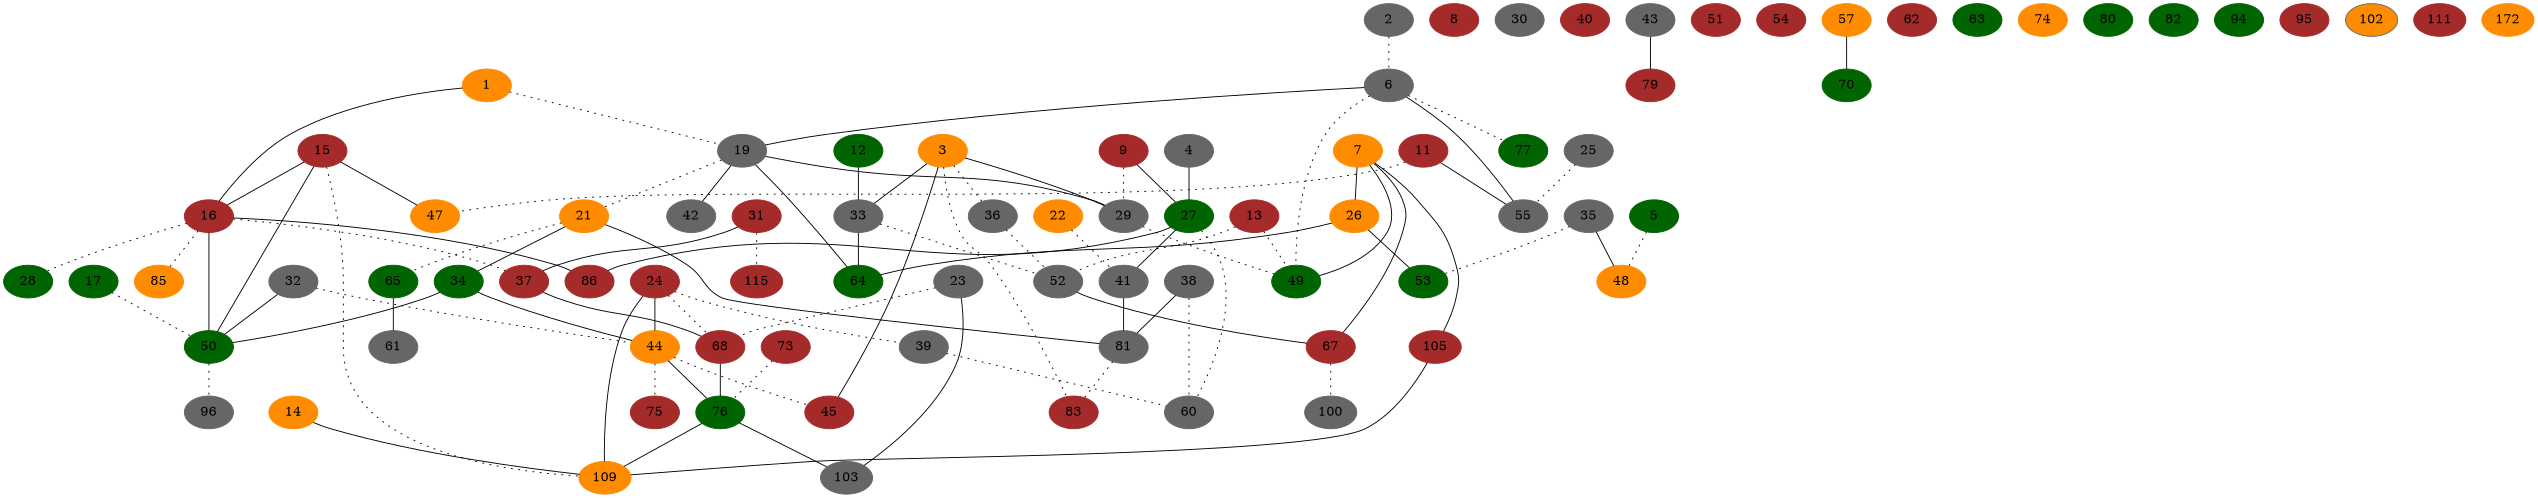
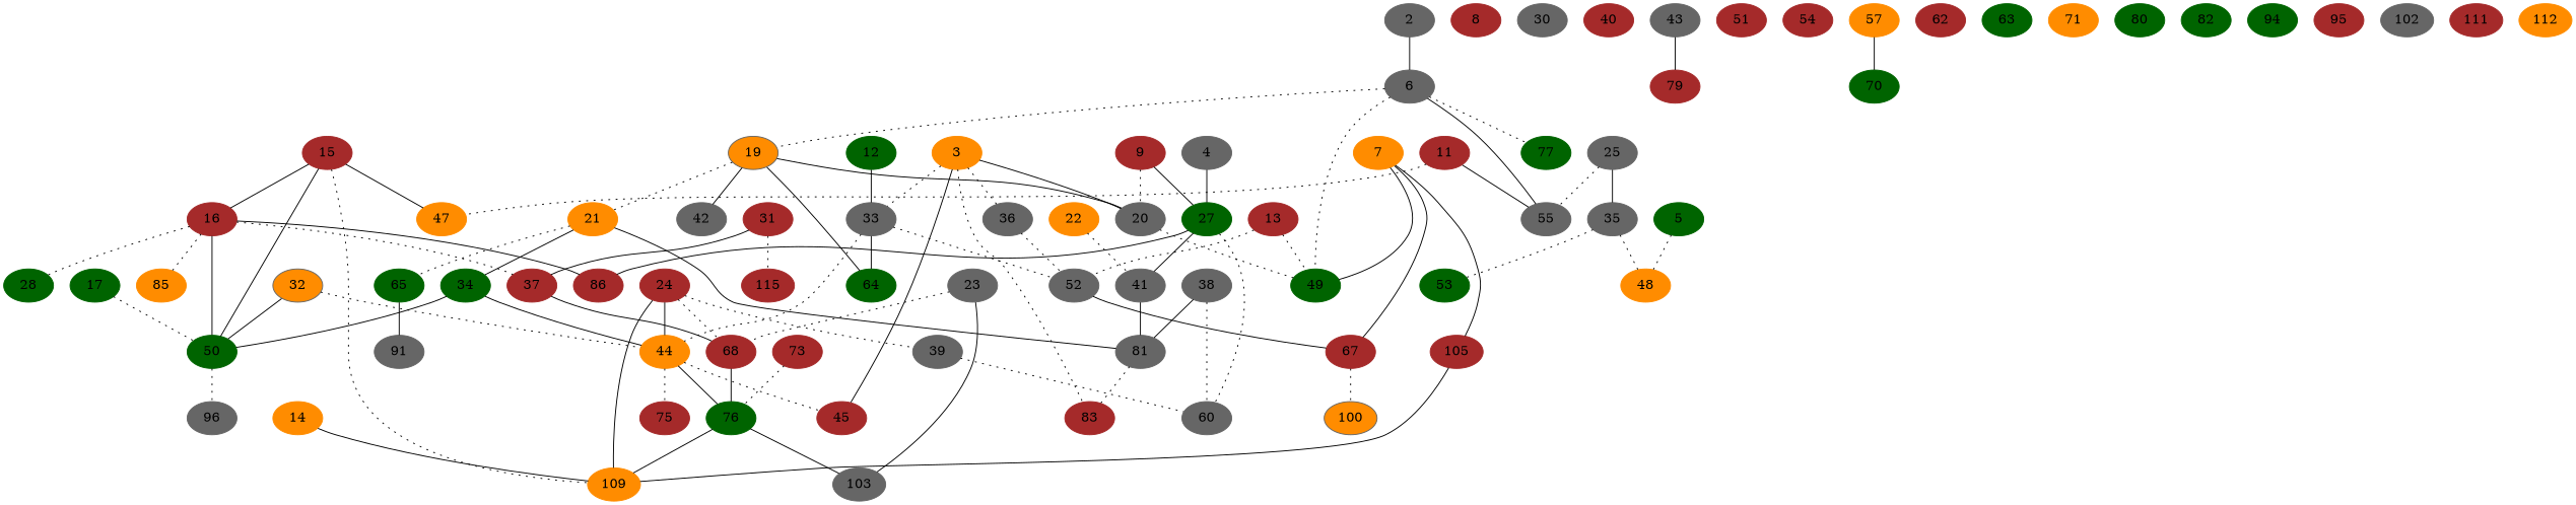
  graph {
    node [color=gray40 style=filled]
    edge [style=solid]
    16 [color=brown super="+56"]
    50 [color=darkgreen super="+58"]
    28 [color=darkgreen]
    37 [color=brown super="+118"]
    86 [color=brown]
    n6 [color=darkorange label=85]
-   1 [color=darkorange]
-   19 [super="+46"]
-   29
+   19 [super="+46" fillcolor=darkorange]
+   29 [label=20]
    21 [color=darkorange super="+107"]
    42
    64 [color=darkgreen]
    6 [super="+18"]
    49 [color=darkgreen super="+93"]
    55 [super="+69"]
    77 [color=darkgreen super="+117"]
    2
    3 [color=darkorange super="+108"]
    33 [super="+66"]
    36 [super="+61"]
    45 [color=brown super="+101"]
    83 [color=brown]
    52 [super="+98"]
    44 [color=darkorange super="+78"]
    27 [color=darkgreen super="+99"]
    41
    60 [super="+97"]
    4
    5 [color=darkgreen]
    48 [color=darkorange]
    7 [color=darkorange super="+10"]
-   26 [color=darkorange super="+114"]
    67 [color=brown super="+104"]
    105 [color=brown]
    53 [color=darkgreen]
-   100
+   100 [fillcolor=darkorange]
    109 [color=darkorange super="+116"]
    8 [color=brown super="+72"]
    9 [color=brown]
    47 [color=darkorange super="+110"]
    11 [color=brown]
    12 [color=darkgreen super="+20"]
    13 [color=brown]
    14 [color=darkorange]
    15 [color=brown]
    96
    68 [color=brown super="+71"]
    17 [color=darkgreen]
    34 [color=darkgreen]
    65 [color=darkgreen super="+90"]
    81 [super="+85"]
-   91 [label=61]
+   91
    22 [color=darkorange super="+106"]
    23 [super="+59"]
    103
    76 [color=darkgreen super="+88"]
    24 [color=brown super="+89"]
    39
    75 [color=brown]
    35 [super="+92"]
    25
    30
    31 [color=brown]
    115 [color=brown]
-   32 [super="+84"]
+   32 [super="+84" fillcolor=darkorange]
    38 [super="+113"]
    40 [color=brown]
    79 [color=brown]
    43
    51 [color=brown]
    54 [color=brown]
    57 [color=darkorange]
    70 [color=darkgreen]
    62 [color=brown]
    63 [color=darkgreen]
    73 [color=brown]
-   74 [color=darkorange]
+   74 [color=darkorange label=71]
    80 [color=darkgreen]
    82 [color=darkgreen]
    94 [color=darkgreen]
    95 [color=brown]
-   102 [fillcolor=darkorange]
+   102
    111 [color=brown]
-   112 [color=darkorange label=172]
+   112 [color=darkorange]
    16 -- 50 [weight=3]
    16 -- 28 [style=dotted]
    16 -- 37 [style=dotted]
    16 -- 86
    16 -- n6 [style=dotted]
    50 -- 96 [style=dotted]
    37 -- 68
-   1 -- 16
-   1 -- 19 [style=dotted]
    19 -- 29
    19 -- 21 [style=dotted]
    19 -- 42
    19 -- 64
    29 -- 49 [style=dotted]
    21 -- 34
    21 -- 65 [style=dotted]
    21 -- 81
-   6 -- 19
+   6 -- 19 [style=dotted]
    6 -- 49 [style=dotted]
    6 -- 55
    6 -- 77 [style=dotted]
-   2 -- 6 [style=dotted]
+   2 -- 6
    3 -- 29
-   3 -- 33
+   3 -- 33 [style=dotted]
    3 -- 36 [style=dotted]
    3 -- 45
    3 -- 83 [style=dotted]
    33 -- 64
    33 -- 52 [style=dotted]
+   33 -- 44 [style=dotted]
    36 -- 52 [style=dotted]
    52 -- 67
    44 -- 45 [style=dotted]
    44 -- 76
    44 -- 75 [style=dotted]
    27 -- 86
    27 -- 41
    27 -- 60 [style=dotted]
    41 -- 81
    4 -- 27
    5 -- 48 [style=dotted]
    7 -- 49
-   7 -- 26
    7 -- 67
    7 -- 105
-   26 -- 64
-   26 -- 53
    67 -- 100 [style=dotted]
    105 -- 109
    9 -- 29 [style=dotted]
    9 -- 27
    11 -- 55
    11 -- 47 [style=dotted]
    12 -- 33
    13 -- 49 [style=dotted]
    13 -- 52 [style=dotted]
    14 -- 109
    15 -- 16
    15 -- 50
    15 -- 109 [style=dotted]
    15 -- 47
    68 -- 76
    17 -- 50 [style=dotted]
    34 -- 50
    34 -- 44
    65 -- 91
    81 -- 83 [style=dotted]
    22 -- 41 [style=dotted]
    23 -- 68 [style=dotted]
    23 -- 103
    76 -- 109
    76 -- 103
    24 -- 44
    24 -- 109
    24 -- 68 [style=dotted]
    24 -- 39 [style=dotted]
    39 -- 60 [style=dotted]
-   35 -- 48
+   35 -- 48 [style=dotted]
    35 -- 53 [style=dotted]
    25 -- 55 [style=dotted]
+   25 -- 35
    31 -- 37
    31 -- 115 [style=dotted]
    32 -- 50
    32 -- 44 [style=dotted]
    38 -- 60 [style=dotted]
    38 -- 81
    43 -- 79
    57 -- 70
    73 -- 76 [style=dotted]
  }
